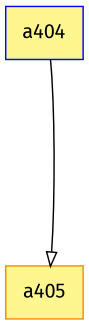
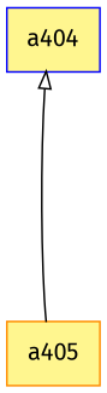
  digraph {
    rankdir=BT
    ranksep=2.0
    fontname="Fira Sans"
    node [fillcolor=khaki1 shape=record style=filled fontname="Fira Sans"]
    n1 [label="{a405}" color=darkorange]
    n2 [label="{a404}" color=blue]
-   n2 -> n1 [arrowhead=onormal fontname="Fira Sans"]
+   n1 -> n2 [arrowhead=onormal fontname="Fira Sans"]
  }
